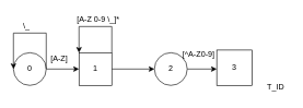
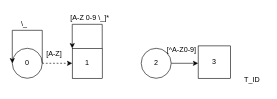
  <mxCell id="0" />
  <mxCell id="1" parent="0" />
- <mxCell id="2" style="edgeStyle=orthogonalEdgeStyle;rounded=0;orthogonalLoop=1;jettySize=auto;html=1;entryX=0;entryY=0.5;entryDx=0;entryDy=0;" parent="1" source="3" target="6" edge="1"><mxGeometry relative="1" as="geometry" /></mxCell>
+ <mxCell id="2" style="edgeStyle=orthogonalEdgeStyle;rounded=0;orthogonalLoop=1;jettySize=auto;html=1;entryX=0;entryY=0.5;entryDx=0;entryDy=0;dashed=1;" parent="1" source="3" target="6" edge="1"><mxGeometry relative="1" as="geometry" /></mxCell>
  <mxCell id="3" value="0" style="ellipse;whiteSpace=wrap;html=1;aspect=fixed;" parent="1" vertex="1"><mxGeometry x="20" y="80" width="50" height="50" as="geometry" /></mxCell>
- <mxCell id="4" style="edgeStyle=orthogonalEdgeStyle;rounded=0;orthogonalLoop=1;jettySize=auto;html=1;exitX=1;exitY=0.5;exitDx=0;exitDy=0;entryX=0;entryY=0.5;entryDx=0;entryDy=0;" parent="1" source="6" target="8" edge="1"><mxGeometry relative="1" as="geometry" /></mxCell>
  <mxCell id="5" style="edgeStyle=orthogonalEdgeStyle;rounded=0;orthogonalLoop=1;jettySize=auto;html=1;exitX=1;exitY=0;exitDx=0;exitDy=0;entryX=0;entryY=0;entryDx=0;entryDy=0;" parent="1" source="6" target="6" edge="1"><mxGeometry relative="1" as="geometry"><mxPoint x="120" y="50" as="targetPoint" /><Array as="points"><mxPoint x="163" y="40" /><mxPoint x="127" y="40" /></Array></mxGeometry></mxCell>
  <mxCell id="6" value="1" style="whiteSpace=wrap;html=1;aspect=fixed;rounded=0;" parent="1" vertex="1"><mxGeometry x="120" y="80" width="50" height="50" as="geometry" /></mxCell>
  <mxCell id="7" value="" style="edgeStyle=orthogonalEdgeStyle;rounded=0;orthogonalLoop=1;jettySize=auto;html=1;" parent="1" source="8" target="12" edge="1"><mxGeometry relative="1" as="geometry"><Array as="points"><mxPoint x="330" y="105" /><mxPoint x="330" y="105" /></Array></mxGeometry></mxCell>
  <mxCell id="8" value="2" style="ellipse;whiteSpace=wrap;html=1;aspect=fixed;" parent="1" vertex="1"><mxGeometry x="235" y="80" width="50" height="50" as="geometry" /></mxCell>
  <mxCell id="9" value="[A-Z]" style="text;html=1;strokeColor=none;fillColor=none;align=center;verticalAlign=middle;whiteSpace=wrap;rounded=0;" parent="1" vertex="1"><mxGeometry x="70" y="80" width="40" height="20" as="geometry" /></mxCell>
  <mxCell id="10" value="[A-Z 0-9 \_]*" style="text;html=1;strokeColor=none;fillColor=none;align=center;verticalAlign=middle;whiteSpace=wrap;rounded=0;" parent="1" vertex="1"><mxGeometry x="97.5" y="20" width="102.5" height="20" as="geometry" /></mxCell>
  <mxCell id="11" value="T_ID" style="text;html=1;strokeColor=none;fillColor=none;align=center;verticalAlign=middle;whiteSpace=wrap;rounded=0;" parent="1" vertex="1"><mxGeometry x="400" y="123" width="40" height="20" as="geometry" /></mxCell>
  <mxCell id="12" value="3&lt;br&gt;" style="whiteSpace=wrap;html=1;aspect=fixed;" parent="1" vertex="1"><mxGeometry x="330" y="76" width="54" height="54" as="geometry" /></mxCell>
  <mxCell id="13" style="edgeStyle=orthogonalEdgeStyle;rounded=0;orthogonalLoop=1;jettySize=auto;html=1;exitX=1;exitY=0.5;exitDx=0;exitDy=0;entryX=0;entryY=0.5;entryDx=0;entryDy=0;" parent="1" source="3" target="3" edge="1"><mxGeometry relative="1" as="geometry"><Array as="points"><mxPoint x="70" y="50" /><mxPoint x="20" y="50" /></Array></mxGeometry></mxCell>
  <mxCell id="14" value="\_" style="text;html=1;strokeColor=none;fillColor=none;align=center;verticalAlign=middle;whiteSpace=wrap;rounded=0;" parent="1" vertex="1"><mxGeometry x="20" y="30" width="40" height="20" as="geometry" /></mxCell>
  <mxCell id="15" value="[^A-Z0-9]" style="text;html=1;strokeColor=none;fillColor=none;align=center;verticalAlign=middle;whiteSpace=wrap;rounded=0;" parent="1" vertex="1"><mxGeometry x="275" y="73" width="55" height="20" as="geometry" /></mxCell>
